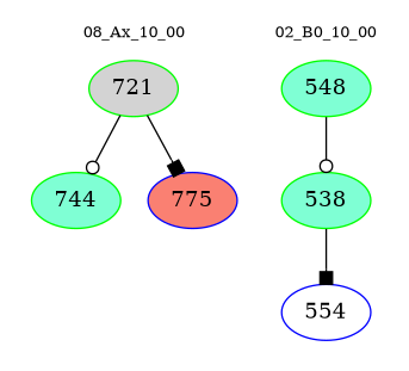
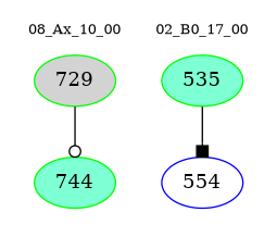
  digraph {
    node [color=green fillcolor=aquamarine style=filled]
    edge [arrowhead=odot color=black]
    n1 [label=744]
-   n2 [fillcolor=lightgrey label=721]
-   n3 [color=blue fillcolor=salmon label=775]
-   n4 [label=548]
-   n5 [label=538]
+   n2 [fillcolor=lightgrey label=729]
+   n5 [label=535]
    n6 [color=blue fillcolor=white label=554]
    subgraph cluster_1 {
      color=white
      fontsize=10
      label="08_Ax_10_00"
      n1
      n2
-     n3
    }
    subgraph cluster_2 {
      color=white
      fontsize=10
-     label="02_B0_10_00"
-     n4
+     label="02_B0_17_00"
      n5
      n6
    }
    n2 -> n1
-   n2 -> n3 [arrowhead=box]
-   n4 -> n5
    n5 -> n6 [arrowhead=box]
  }
